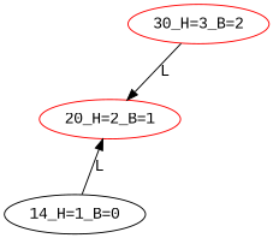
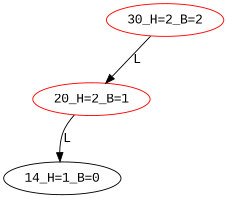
  digraph {
    fontname="Liberation Mono"
    node [fontname="Liberation Mono"]
    edge [fontname="Liberation Mono"]
-   "30_H=2_B=2" [color=red label="30_H=3_B=2"]
+   "30_H=2_B=2" [color=red]
    "20_H=2_B=1" [color=red]
    HD0 [style=invis]
    n4 [label="14_H=1_B=0"]
    HD1 [style=invis]
    "30_H=2_B=2" -> "20_H=2_B=1" [label=L]
    "30_H=2_B=2" -> HD0 [label=L style=invis]
-   n4 -> "20_H=2_B=1" [label=L]
+   "20_H=2_B=1" -> n4 [label=L]
    "20_H=2_B=1" -> HD1 [label=L style=invis]
  }
